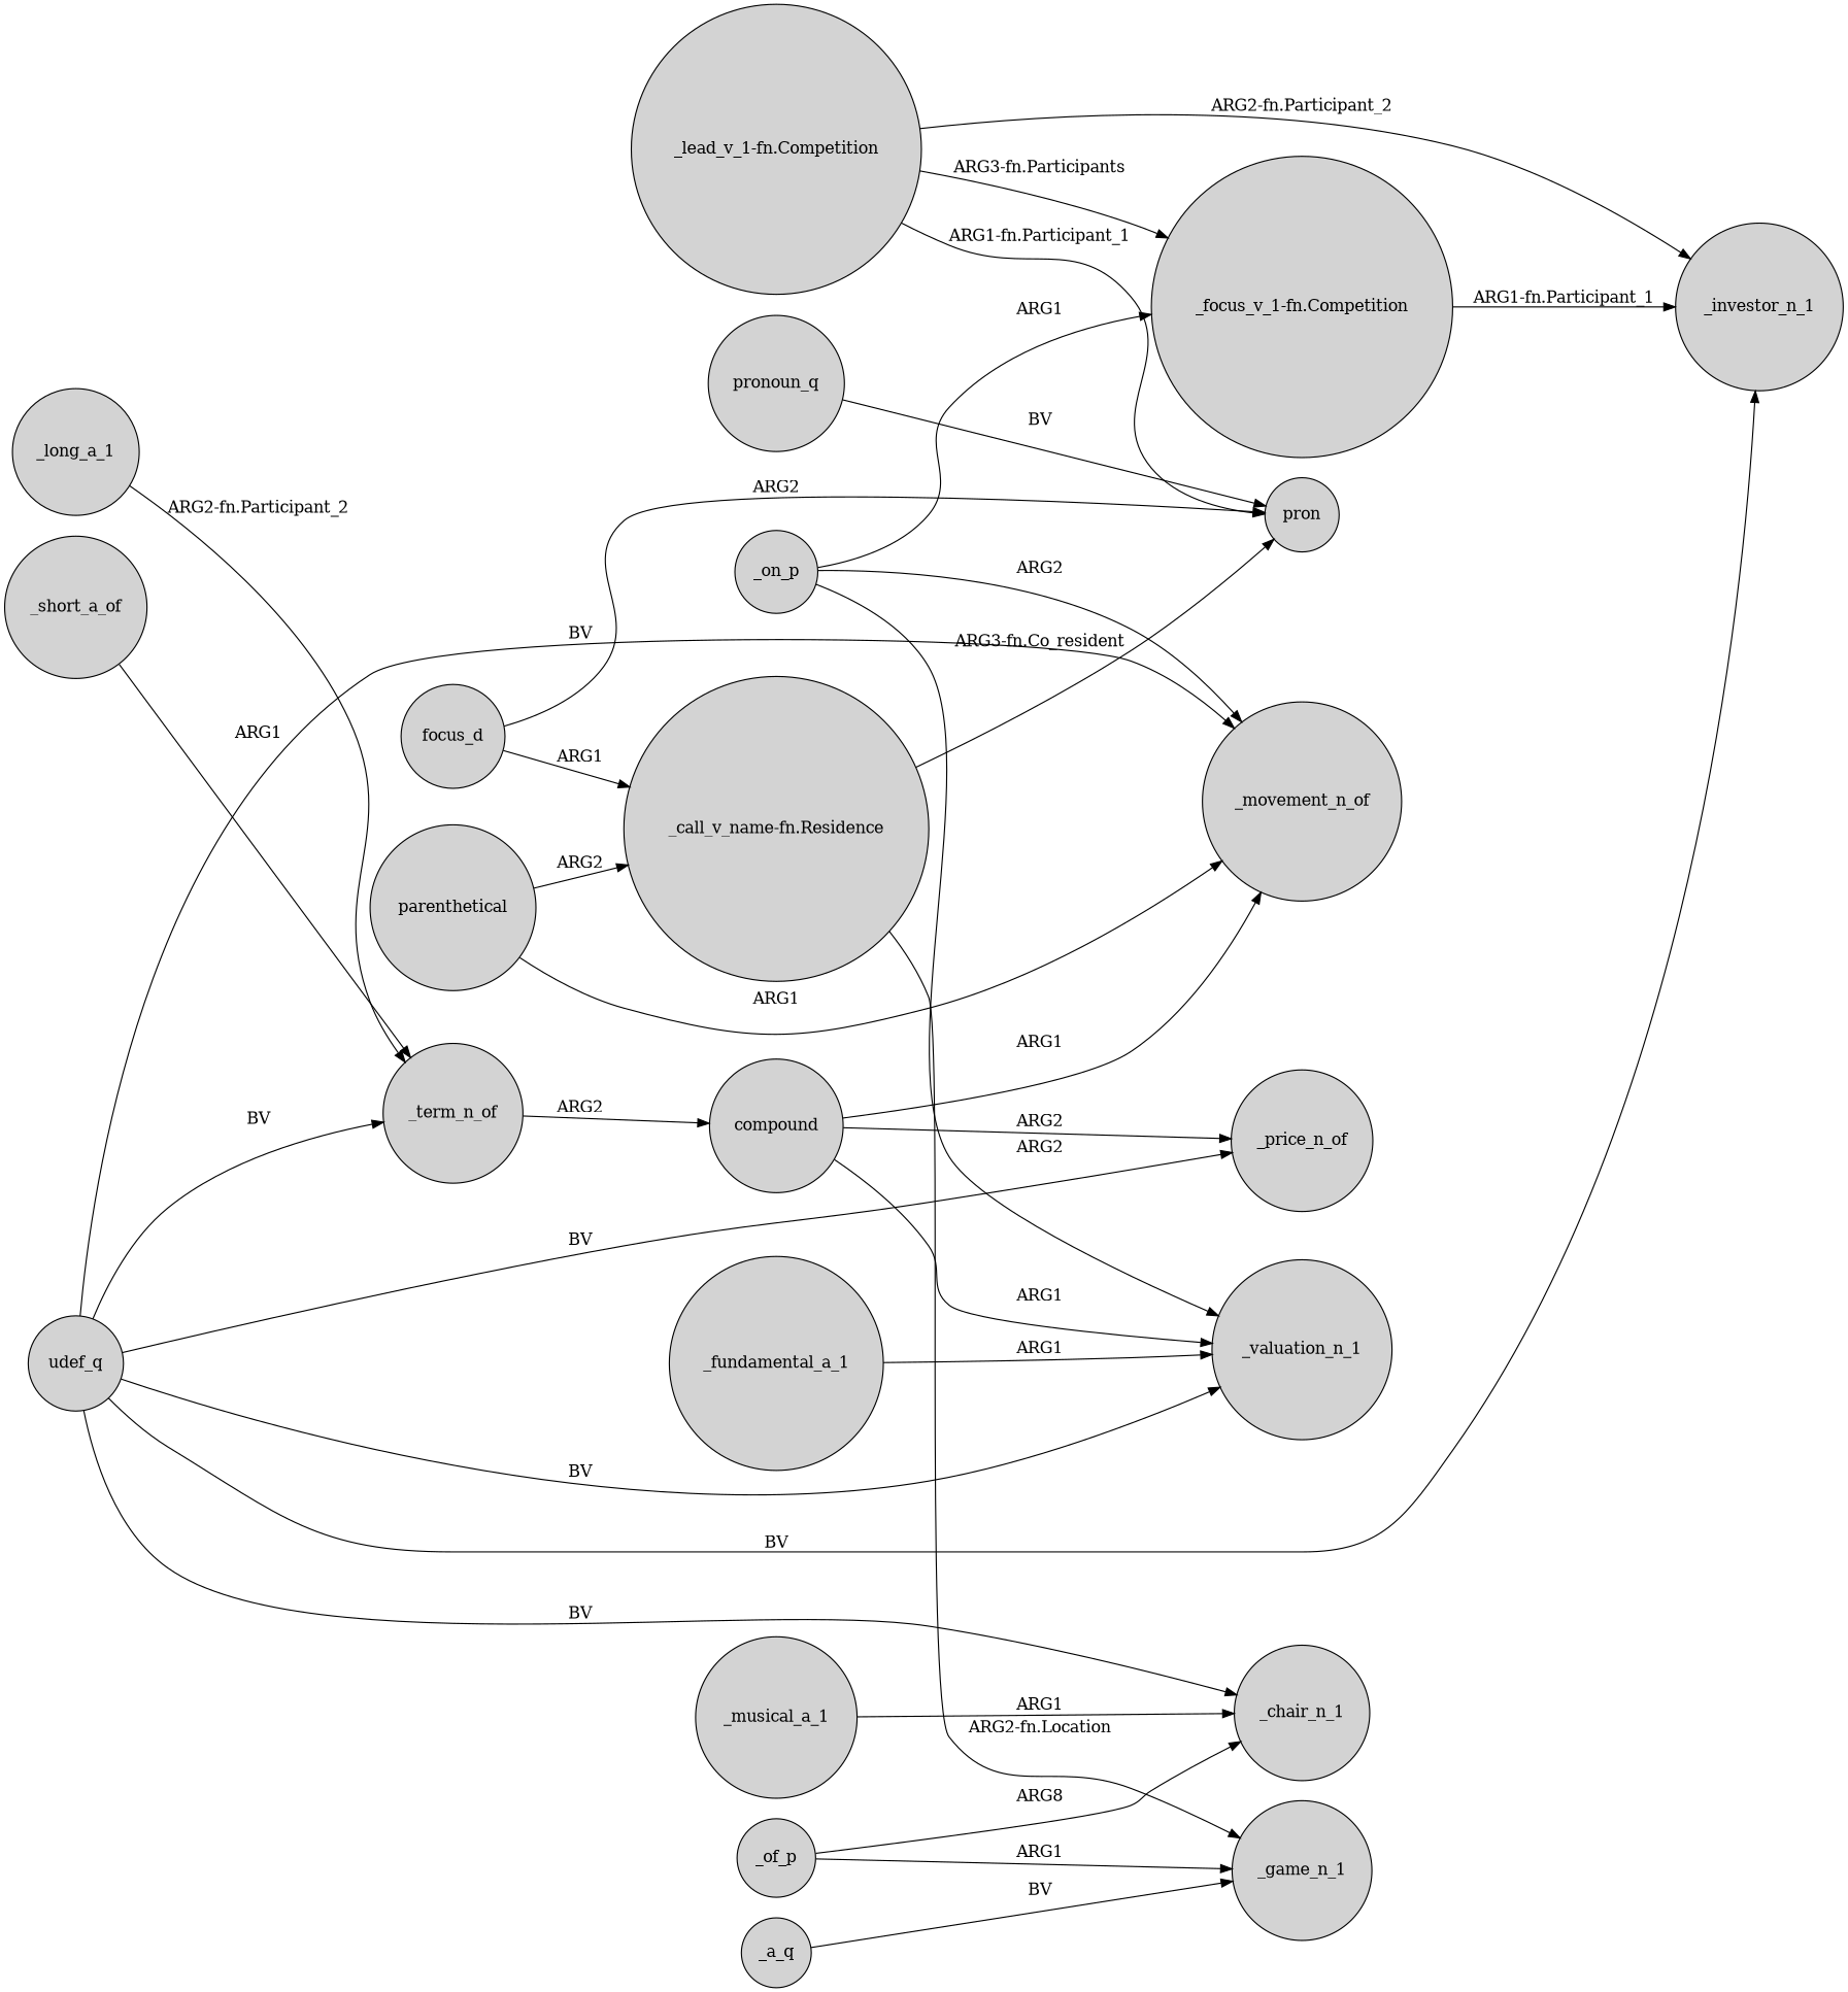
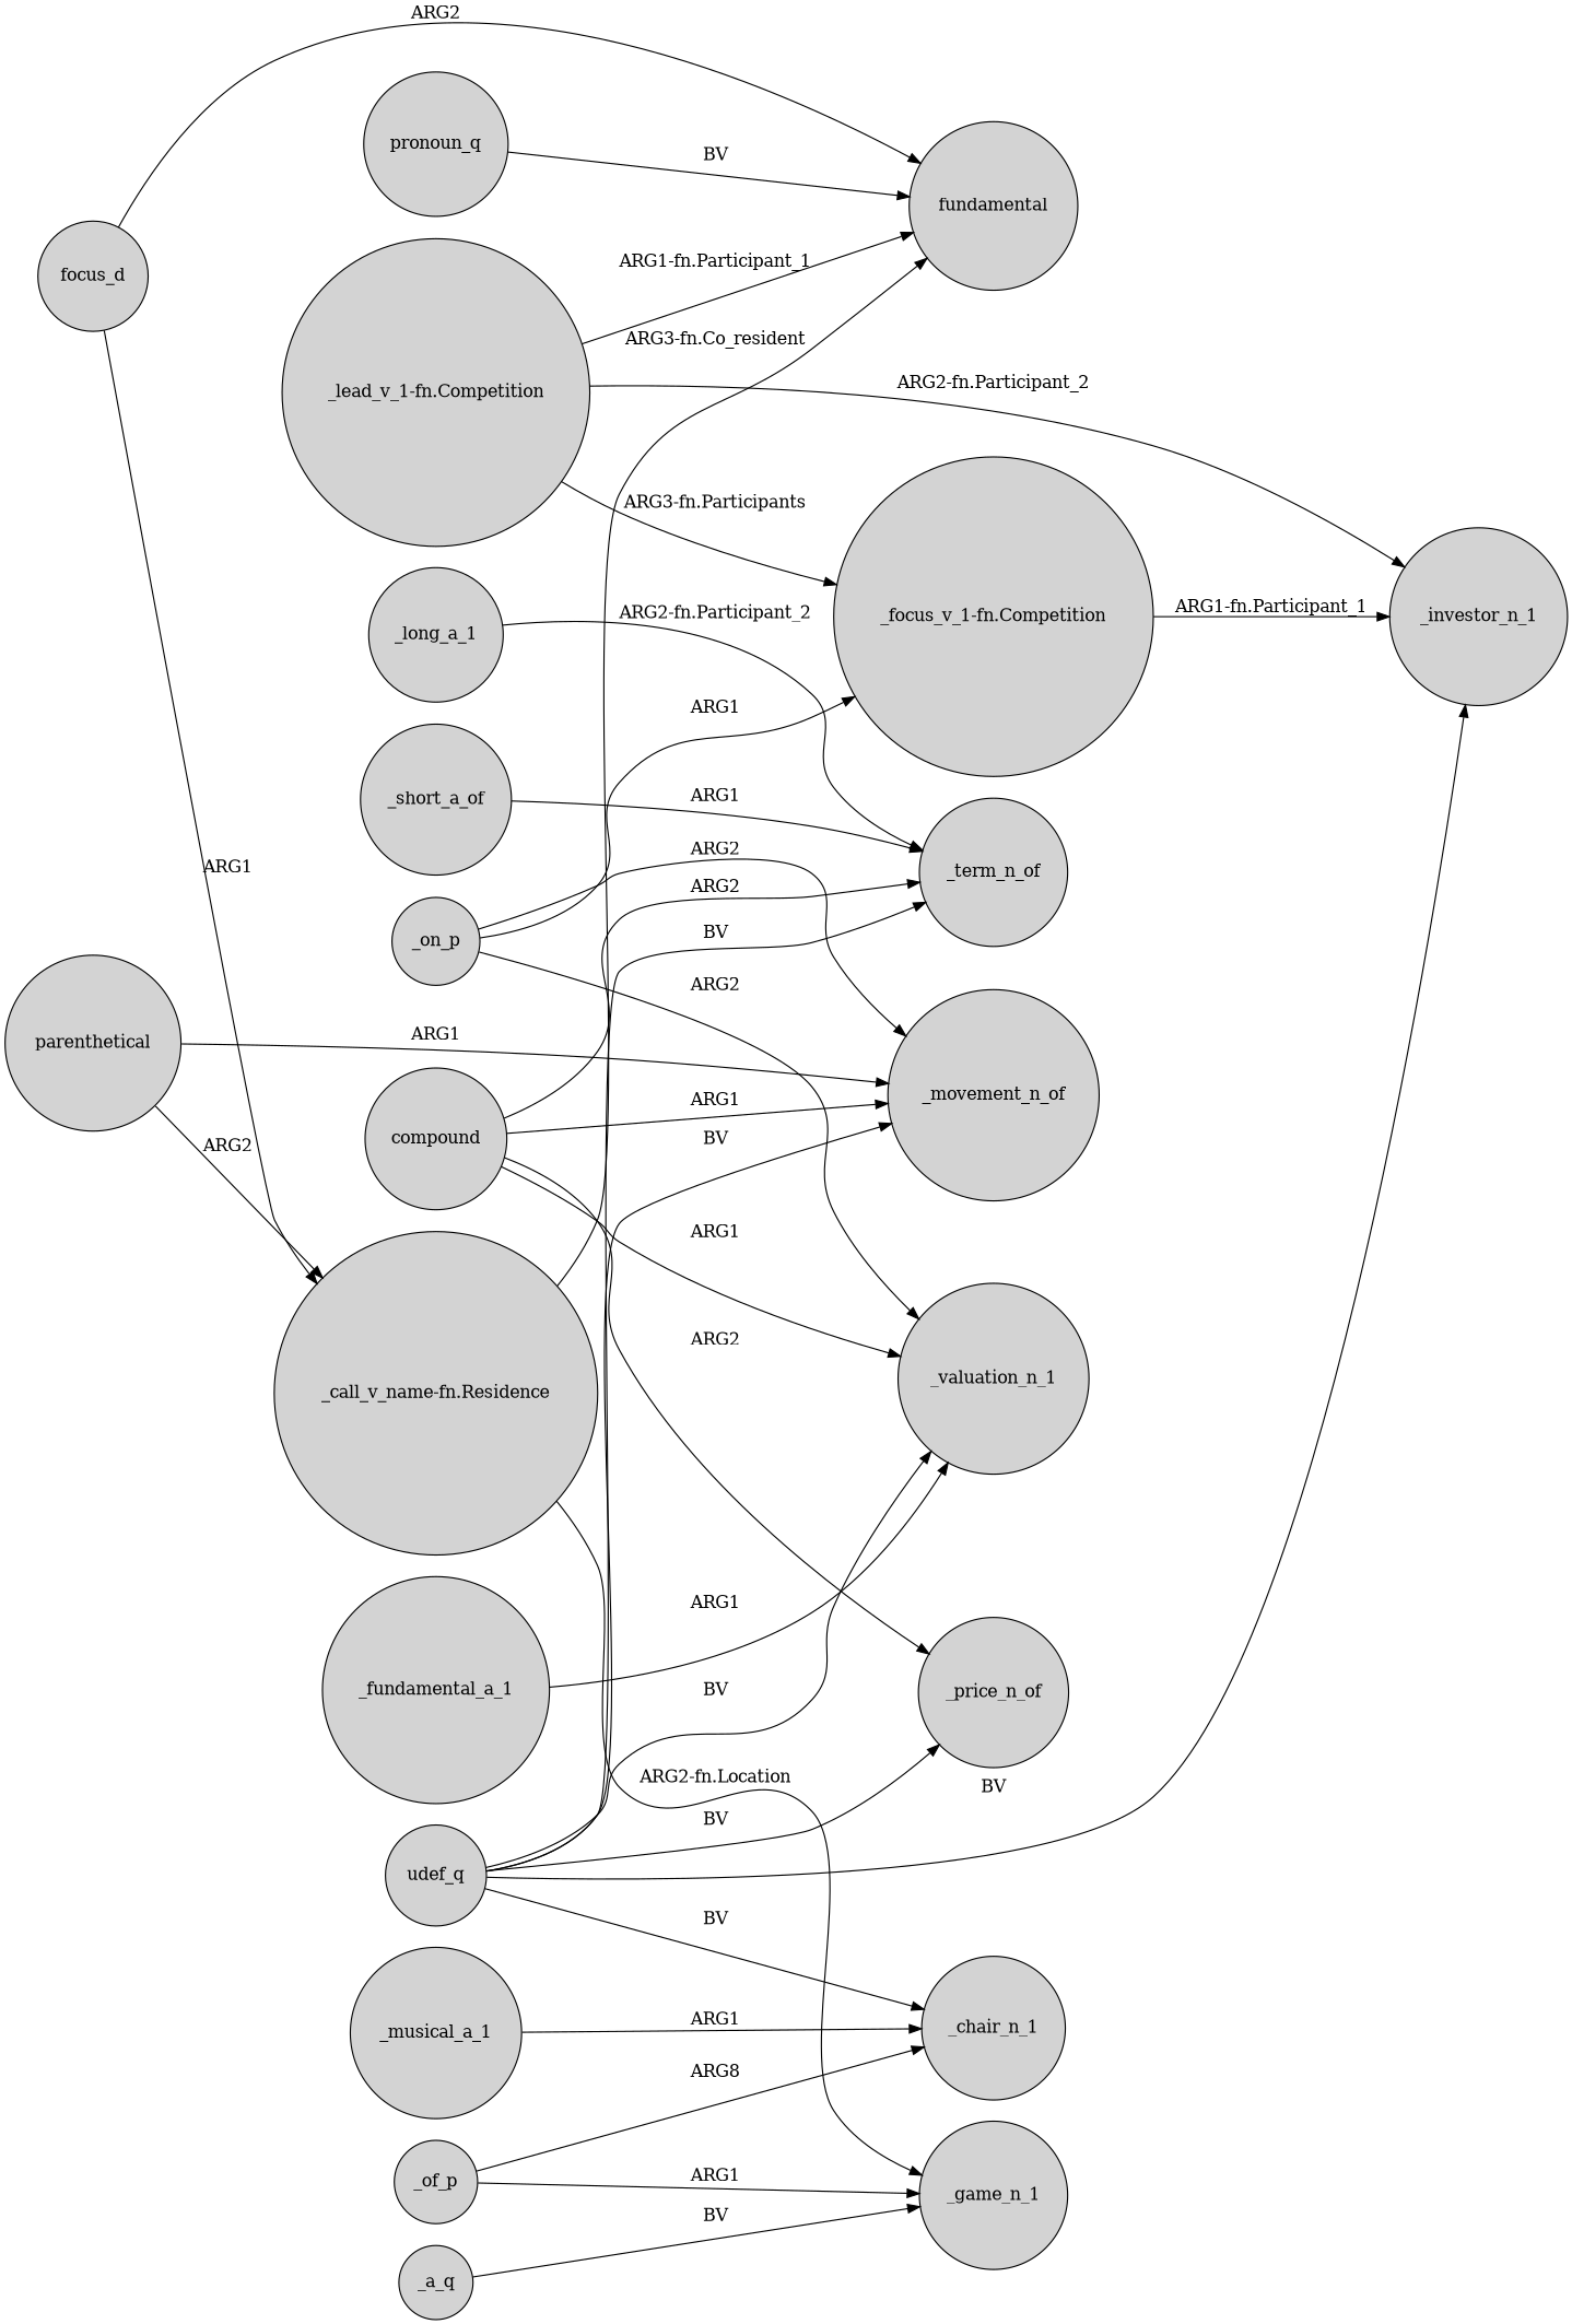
  digraph {
    rankdir=LR
    node [shape=circle style=filled]
    focus_d
    "_call_v_name-fn.Residence"
-   pron
+   pron [label=fundamental]
    _game_n_1
    udef_q
    _term_n_of
    _movement_n_of
    _price_n_of
    _valuation_n_1
    _investor_n_1
    _chair_n_1
    _on_p
    "_focus_v_1-fn.Competition"
    parenthetical
    compound
    _fundamental_a_1
    _long_a_1
    _musical_a_1
    "_lead_v_1-fn.Competition"
    pronoun_q
    _a_q
    _of_p
    _short_a_of
    focus_d -> "_call_v_name-fn.Residence" [label=ARG1]
    focus_d -> pron [label=ARG2]
    "_call_v_name-fn.Residence" -> pron [label="ARG3-fn.Co_resident"]
    "_call_v_name-fn.Residence" -> _game_n_1 [label="ARG2-fn.Location"]
    udef_q -> _term_n_of [label=BV]
    udef_q -> _movement_n_of [label=BV]
    udef_q -> _price_n_of [label=BV]
    udef_q -> _valuation_n_1 [label=BV]
    udef_q -> _investor_n_1 [label=BV]
    udef_q -> _chair_n_1 [label=BV]
    _on_p -> _movement_n_of [label=ARG2]
    _on_p -> _valuation_n_1 [label=ARG2]
    _on_p -> "_focus_v_1-fn.Competition" [label=ARG1]
    "_focus_v_1-fn.Competition" -> _investor_n_1 [label="ARG1-fn.Participant_1"]
    parenthetical -> "_call_v_name-fn.Residence" [label=ARG2]
    parenthetical -> _movement_n_of [label=ARG1]
-   _term_n_of -> compound [label=ARG2]
+   compound -> _term_n_of [label=ARG2]
    compound -> _movement_n_of [label=ARG1]
    compound -> _price_n_of [label=ARG2]
    compound -> _valuation_n_1 [label=ARG1]
    _fundamental_a_1 -> _valuation_n_1 [label=ARG1]
    _long_a_1 -> _term_n_of [label="ARG2-fn.Participant_2"]
    _musical_a_1 -> _chair_n_1 [label=ARG1]
    "_lead_v_1-fn.Competition" -> pron [label="ARG1-fn.Participant_1"]
    "_lead_v_1-fn.Competition" -> _investor_n_1 [label="ARG2-fn.Participant_2"]
    "_lead_v_1-fn.Competition" -> "_focus_v_1-fn.Competition" [label="ARG3-fn.Participants"]
    pronoun_q -> pron [label=BV]
    _a_q -> _game_n_1 [label=BV]
    _of_p -> _game_n_1 [label=ARG1]
    _of_p -> _chair_n_1 [label=ARG8]
    _short_a_of -> _term_n_of [label=ARG1]
  }
